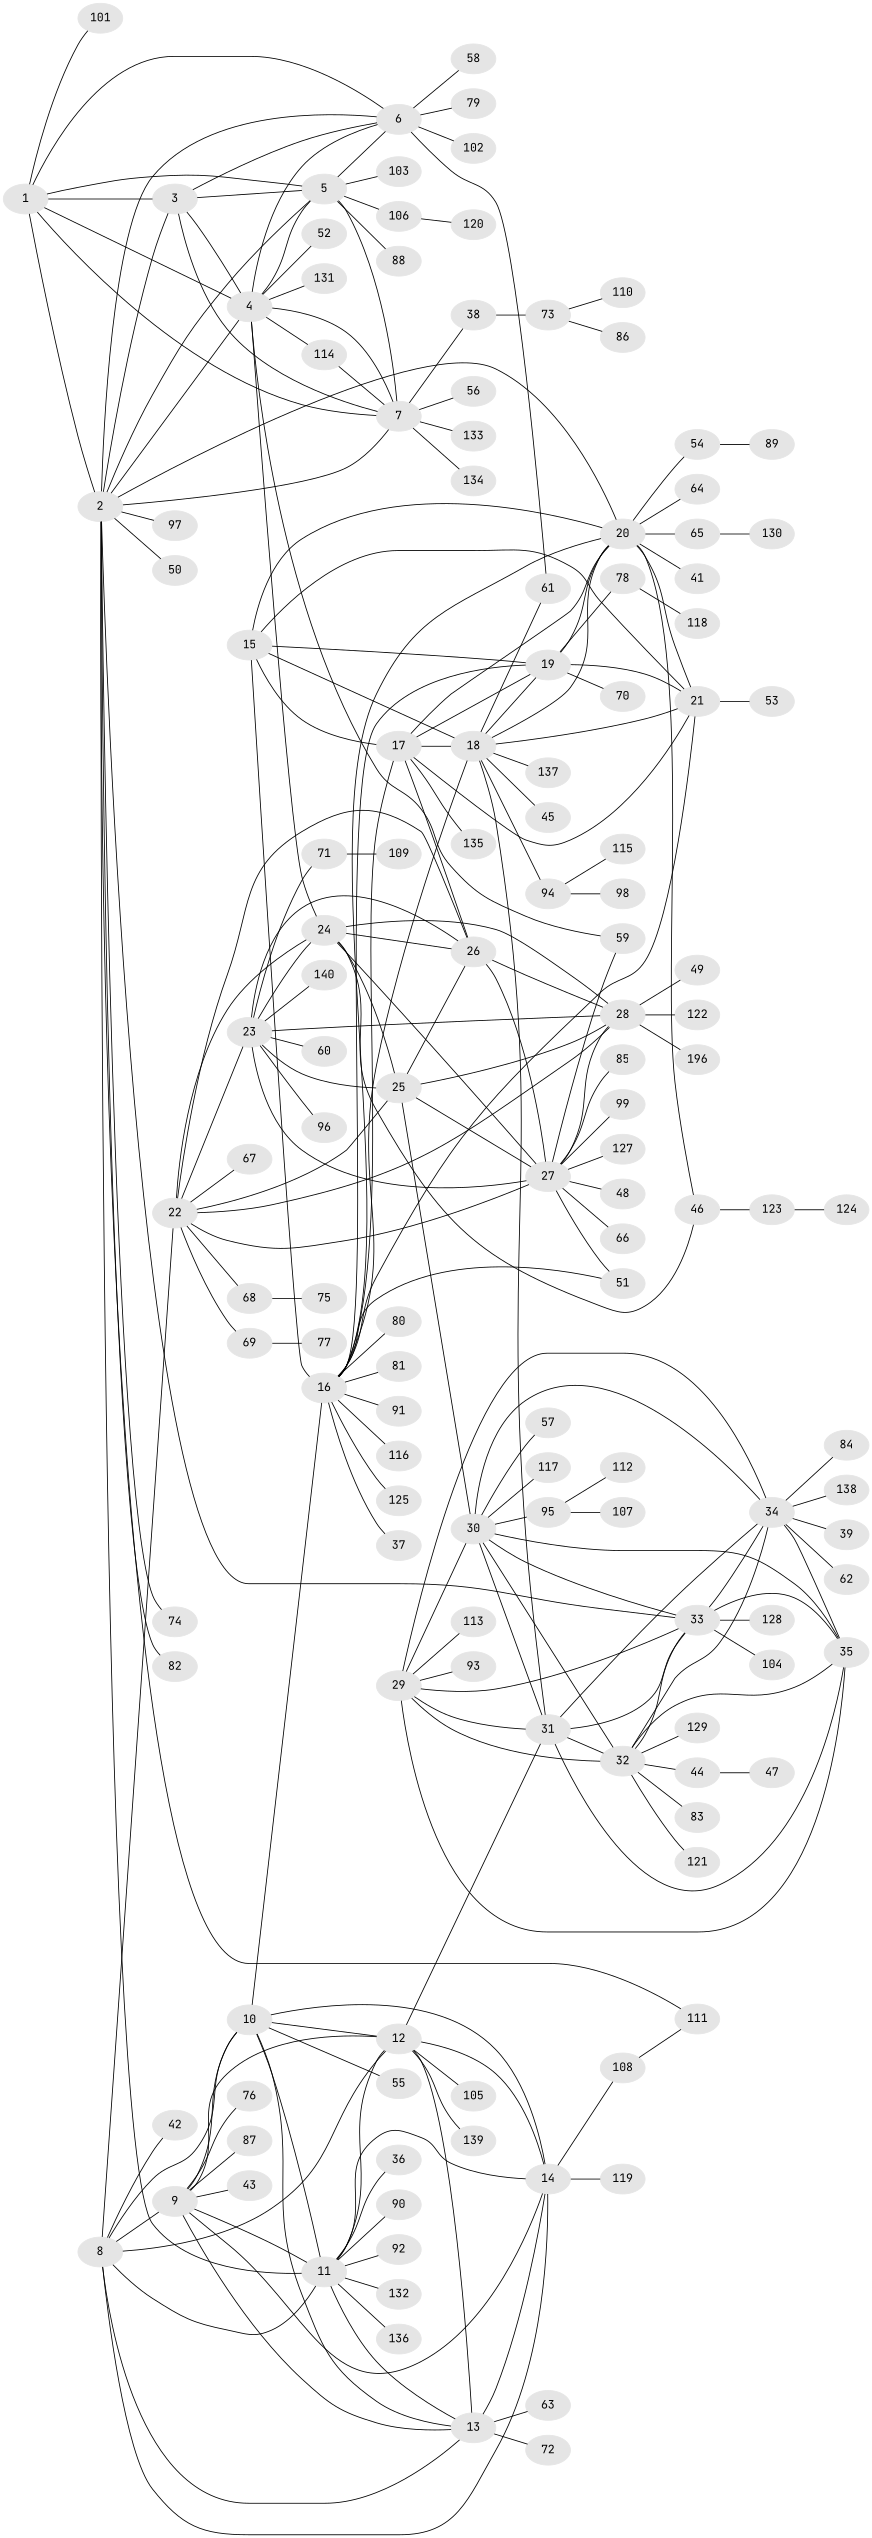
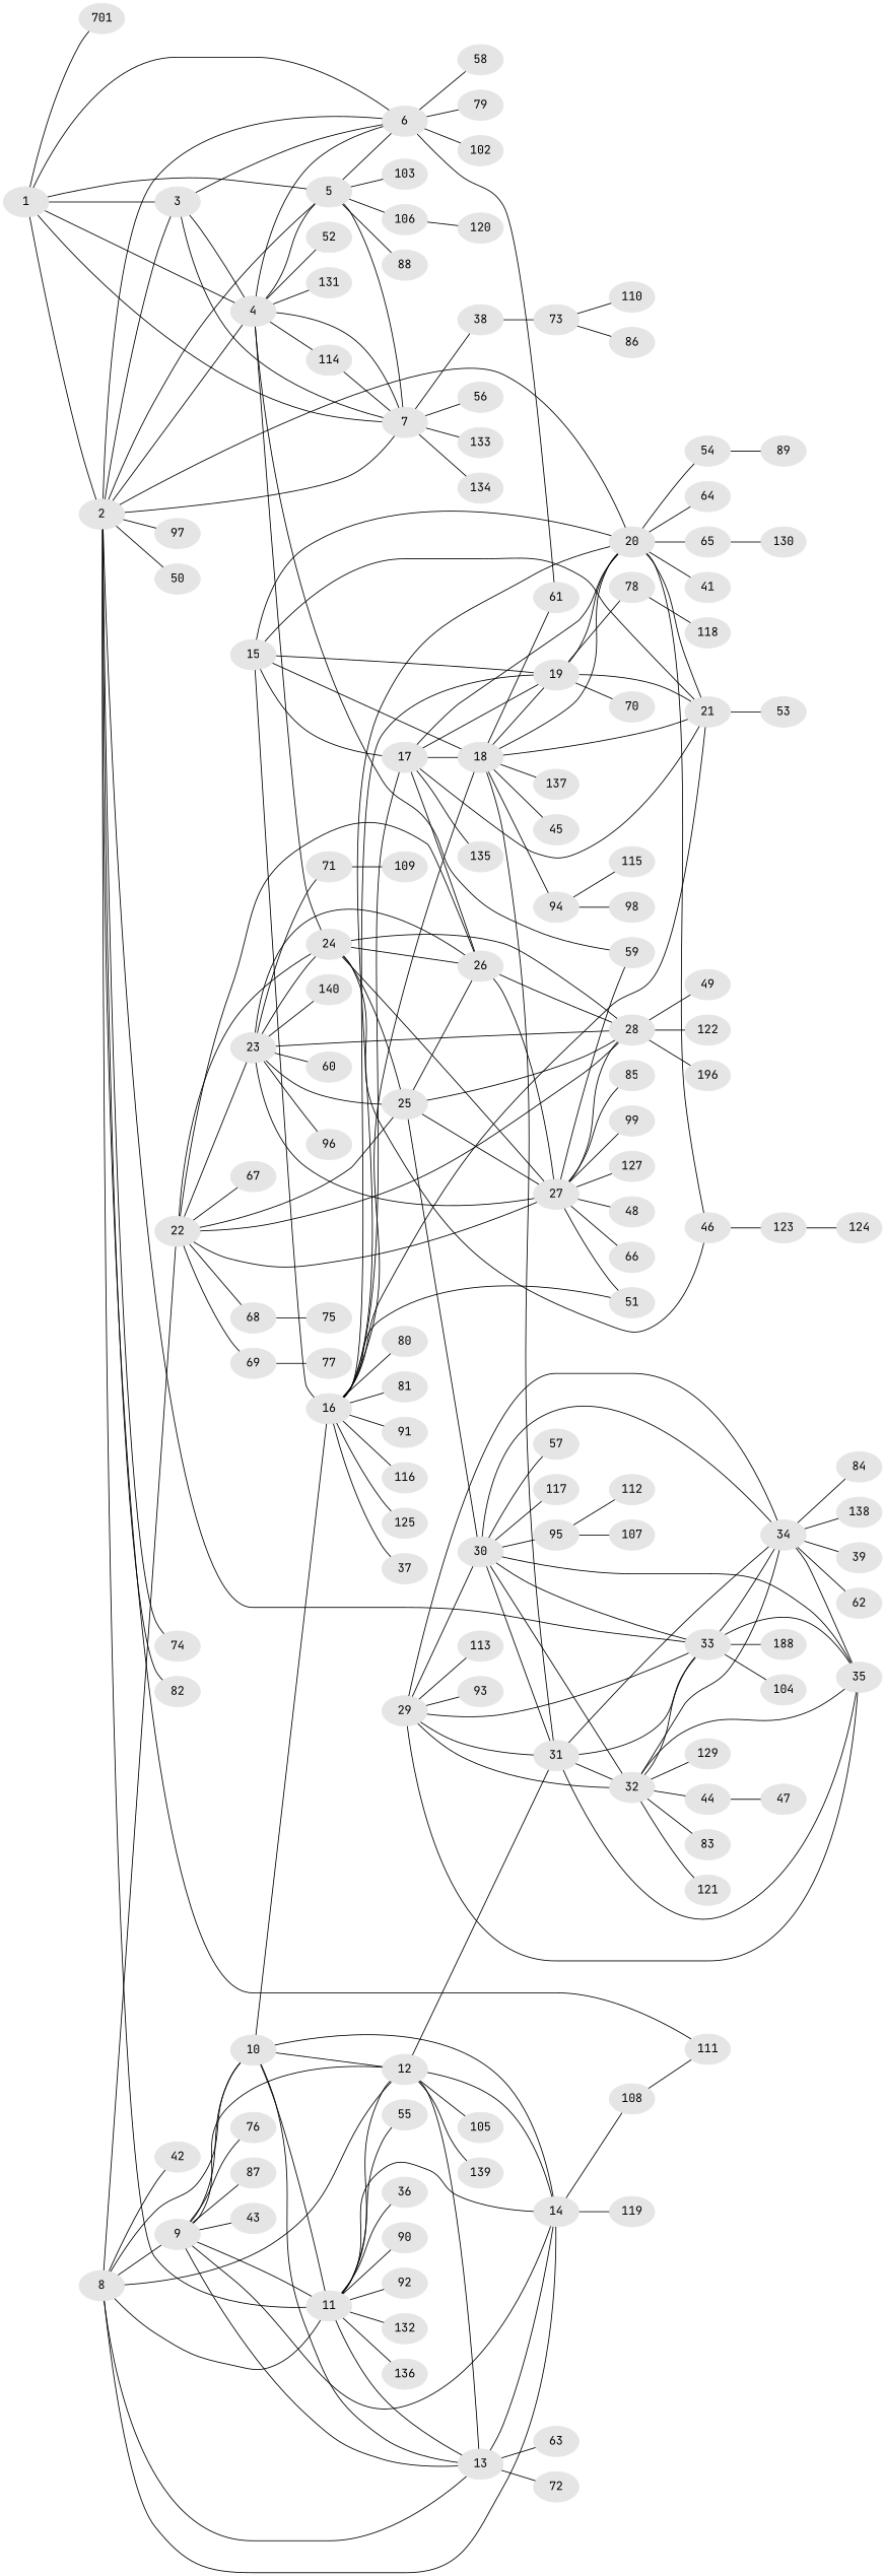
  graph {
    fontname="JetBrains Mono"
    rankdir=LR
    node [color=gray90 fontname="JetBrains Mono" style=filled]
    edge [fontname="JetBrains Mono"]
    1
    2
    3
    4
    5
    6
    7
-   101
+   101 [label=701]
    11
    20
    33
    50
    74
    82
    97
    111
    24
    52
    59
    114
    131
    88
    103
    106
    58
    61
    79
    102
    38
    56
    133
    134
    12
    13
    14
    36
    55
    90
    92
    132
    136
    21
    41
    46
    54
    64
    65
    34
    35
    104
-   128
+   128 [label=188]
    26
    25
    27
    28
    120
    73
    8
    9
    10
    22
    42
    43
    76
    87
    16
    31
    105
    139
    63
    72
    108
    119
    23
    67
    68
    69
    17
    18
    19
    37
    51
    80
    81
    91
    116
    125
    32
    15
    135
    45
    94
    137
    70
    78
    53
    98
    115
    118
    123
    89
    130
    60
    71
    96
    140
    30
    48
    66
    85
    99
    127
    49
    122
    n115 [label=196]
    75
    77
    109
    57
    95
    117
    29
    93
    113
    44
    83
    121
    129
    39
    62
    84
    138
    107
    112
    47
    86
    110
    124
    1 -- 2
    1 -- 3
    1 -- 4
    1 -- 5
    1 -- 6
    1 -- 7
    1 -- 101
    2 -- 3
    2 -- 4
    2 -- 5
    2 -- 6
    2 -- 7
    2 -- 11
    2 -- 20
    2 -- 33
    2 -- 50
    2 -- 74
    2 -- 82
    2 -- 97
    2 -- 111
    3 -- 4
-   3 -- 5
    3 -- 6
    3 -- 7
    4 -- 5
    4 -- 6
    4 -- 7
    4 -- 24
    4 -- 52
    4 -- 59
    4 -- 114
    4 -- 131
    5 -- 6
    5 -- 7
    5 -- 88
    5 -- 103
    5 -- 106
    6 -- 58
    6 -- 61
    6 -- 79
    6 -- 102
    7 -- 38
    7 -- 56
    7 -- 133
    7 -- 134
    11 -- 12
    11 -- 13
    11 -- 14
    11 -- 36
-   10 -- 55
+   11 -- 55
    11 -- 90
    11 -- 92
    11 -- 132
    11 -- 136
    20 -- 21
    20 -- 41
    20 -- 46
    20 -- 54
    20 -- 64
    20 -- 65
    33 -- 34
    33 -- 35
    33 -- 104
    33 -- 128
    24 -- 46
    24 -- 26
    24 -- 25
    24 -- 27
    24 -- 28
    114 -- 7
    106 -- 120
    38 -- 73
    12 -- 13
    12 -- 14
    12 -- 31
    12 -- 105
    12 -- 139
    13 -- 14
    13 -- 63
    13 -- 72
    14 -- 108
    14 -- 119
    21 -- 53
    46 -- 123
    54 -- 89
    65 -- 130
    34 -- 35
    34 -- 39
    34 -- 62
    34 -- 84
    34 -- 138
    26 -- 27
    26 -- 28
    25 -- 26
    25 -- 27
    25 -- 28
    25 -- 30
    27 -- 59
    27 -- 28
    27 -- 51
    27 -- 48
    27 -- 66
    27 -- 85
    27 -- 99
    27 -- 127
    28 -- 49
    28 -- 122
    28 -- n115
    73 -- 86
    73 -- 110
    8 -- 11
    8 -- 12
    8 -- 13
    8 -- 14
    8 -- 9
    8 -- 10
    8 -- 22
    8 -- 42
    9 -- 11
    9 -- 12
    9 -- 13
    9 -- 14
    9 -- 10
    9 -- 43
    9 -- 76
    9 -- 87
    10 -- 11
    10 -- 12
    10 -- 13
    10 -- 14
    10 -- 16
    22 -- 24
    22 -- 26
    22 -- 25
    22 -- 27
    22 -- 28
    22 -- 23
    22 -- 67
    22 -- 68
    22 -- 69
    16 -- 20
    16 -- 21
    16 -- 17
    16 -- 18
    16 -- 19
    16 -- 37
    16 -- 51
    16 -- 80
    16 -- 81
    16 -- 91
    16 -- 116
    16 -- 125
    31 -- 33
    31 -- 34
    31 -- 35
    31 -- 32
    108 -- 111
    23 -- 24
    23 -- 26
    23 -- 25
    23 -- 27
    23 -- 28
    23 -- 60
    23 -- 71
    23 -- 96
    23 -- 140
    68 -- 75
    69 -- 77
    17 -- 20
    17 -- 21
    17 -- 26
    17 -- 18
    17 -- 19
    17 -- 135
    18 -- 20
    18 -- 61
    18 -- 21
    18 -- 31
    18 -- 19
    18 -- 45
    18 -- 94
    18 -- 137
    19 -- 20
    19 -- 21
    19 -- 70
    19 -- 78
    32 -- 33
    32 -- 34
    32 -- 35
    32 -- 44
    32 -- 83
    32 -- 121
    32 -- 129
    15 -- 20
    15 -- 21
    15 -- 16
    15 -- 17
    15 -- 18
    15 -- 19
    94 -- 98
    94 -- 115
    78 -- 118
    123 -- 124
    71 -- 109
    30 -- 33
    30 -- 34
    30 -- 35
    30 -- 31
    30 -- 32
    30 -- 57
    30 -- 95
    30 -- 117
    95 -- 107
    95 -- 112
    29 -- 33
    29 -- 34
    29 -- 35
    29 -- 31
    29 -- 32
    29 -- 30
    29 -- 93
    29 -- 113
    44 -- 47
  }
